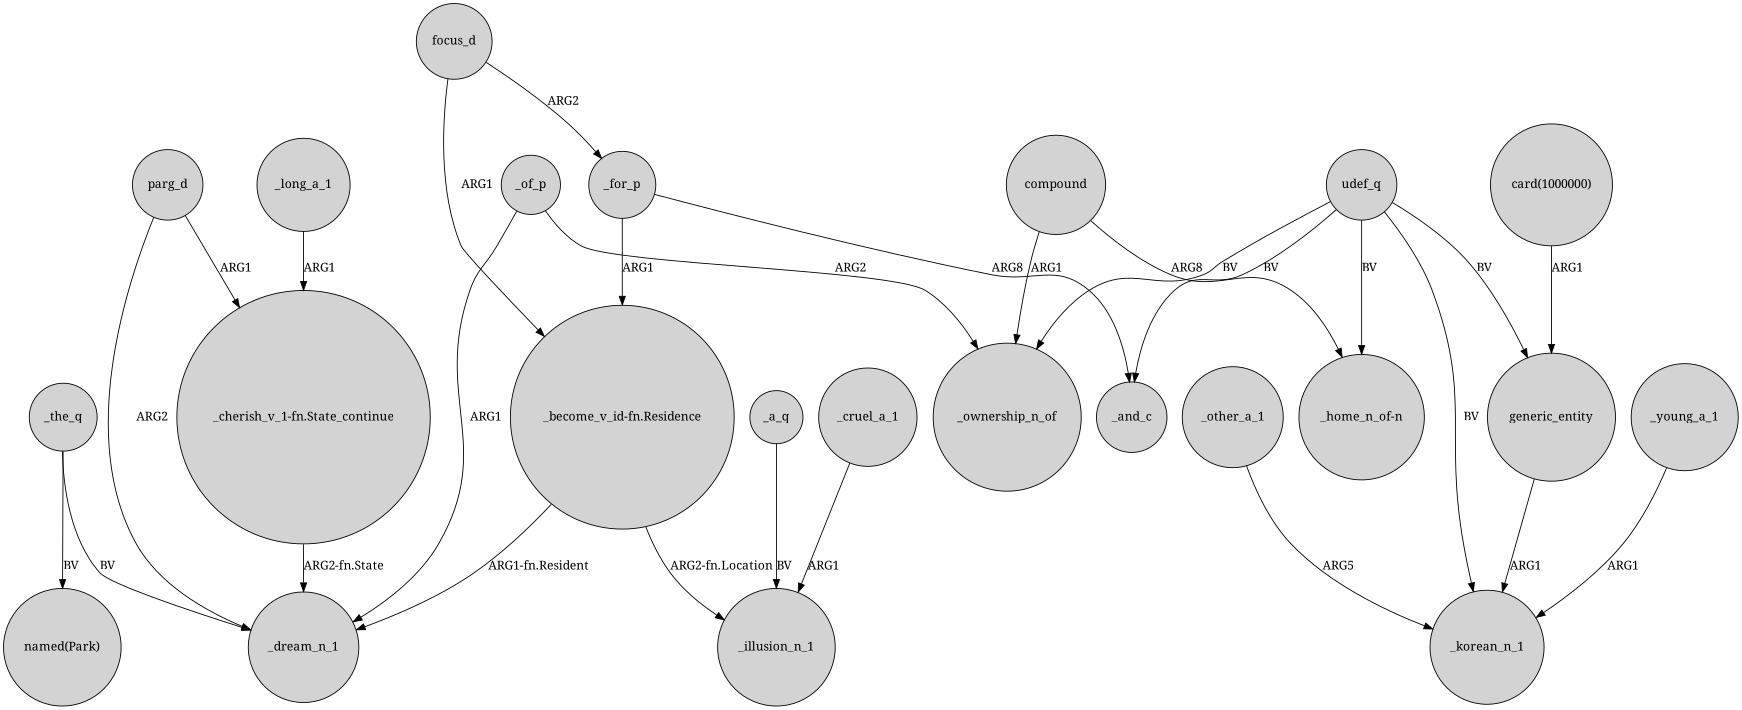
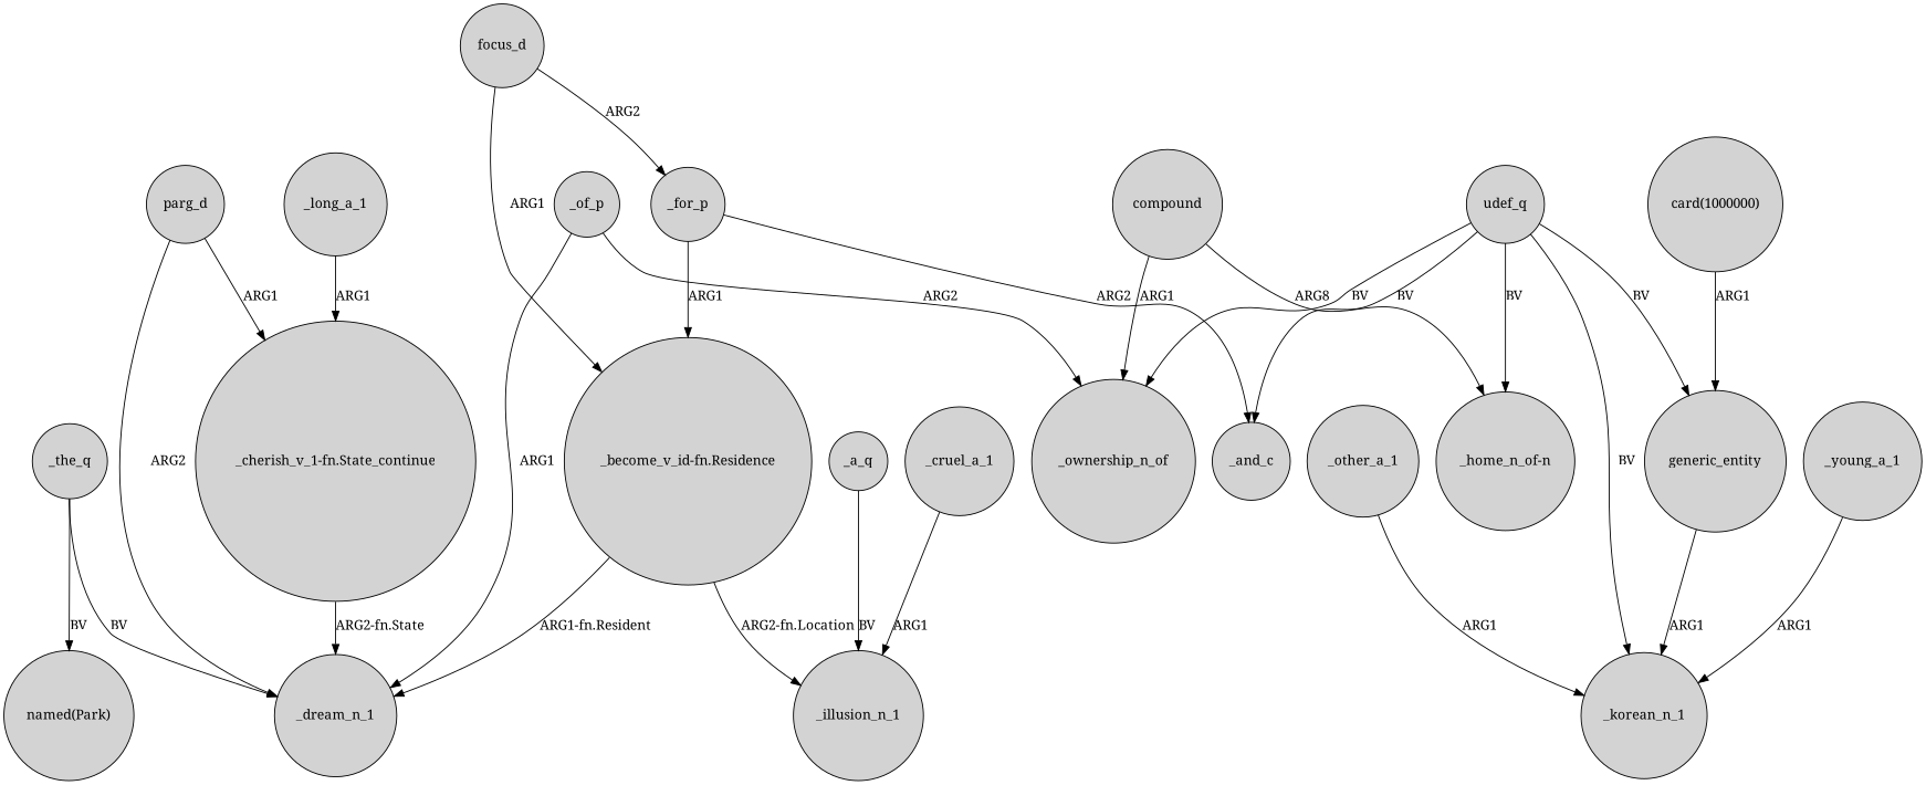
  digraph {
    fontname="Noto Serif"
    node [fontname="Noto Serif" shape=circle style=filled]
    edge [fontname="Noto Serif"]
    "_cherish_v_1-fn.State_continue"
    _dream_n_1
    udef_q
    _korean_n_1
    _ownership_n_of
    generic_entity
    _and_c
    "_home_n_of-n"
    "_become_v_id-fn.Residence"
    _illusion_n_1
    focus_d
    _for_p
    compound
    _a_q
    _the_q
    "named(Park)"
    _cruel_a_1
    "card(1000000)"
    _young_a_1
    _other_a_1
    parg_d
    _of_p
    _long_a_1
    "_cherish_v_1-fn.State_continue" -> _dream_n_1 [label="ARG2-fn.State"]
    udef_q -> _korean_n_1 [label=BV]
    udef_q -> _ownership_n_of [label=BV]
    udef_q -> generic_entity [label=BV]
    udef_q -> _and_c [label=BV]
    udef_q -> "_home_n_of-n" [label=BV]
    generic_entity -> _korean_n_1 [label=ARG1]
    "_become_v_id-fn.Residence" -> _dream_n_1 [label="ARG1-fn.Resident"]
    "_become_v_id-fn.Residence" -> _illusion_n_1 [label="ARG2-fn.Location"]
    focus_d -> "_become_v_id-fn.Residence" [label=ARG1]
    focus_d -> _for_p [label=ARG2]
-   _for_p -> _and_c [label=ARG8]
+   _for_p -> _and_c [label=ARG2]
    _for_p -> "_become_v_id-fn.Residence" [label=ARG1]
    compound -> _ownership_n_of [label=ARG1]
    compound -> "_home_n_of-n" [label=ARG8]
    _a_q -> _illusion_n_1 [label=BV]
    _the_q -> _dream_n_1 [label=BV]
    _the_q -> "named(Park)" [label=BV]
    _cruel_a_1 -> _illusion_n_1 [label=ARG1]
    "card(1000000)" -> generic_entity [label=ARG1]
    _young_a_1 -> _korean_n_1 [label=ARG1]
-   _other_a_1 -> _korean_n_1 [label=ARG5]
+   _other_a_1 -> _korean_n_1 [label=ARG1]
    parg_d -> "_cherish_v_1-fn.State_continue" [label=ARG1]
    parg_d -> _dream_n_1 [label=ARG2]
    _of_p -> _dream_n_1 [label=ARG1]
    _of_p -> _ownership_n_of [label=ARG2]
    _long_a_1 -> "_cherish_v_1-fn.State_continue" [label=ARG1]
  }
